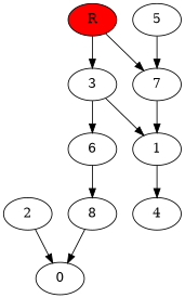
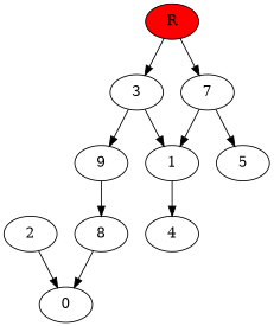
  digraph {
    1
    4
    n3 [label=0]
    2
    3
-   6
+   6 [label=9]
    8
    7
    5
    R [fillcolor="#ff0000" style=filled]
    1 -> 4
    2 -> n3
    3 -> 1
    3 -> 6
    6 -> 8
    8 -> n3
    7 -> 1
-   5 -> 7
+   7 -> 5
    R -> 3
    R -> 7
  }
